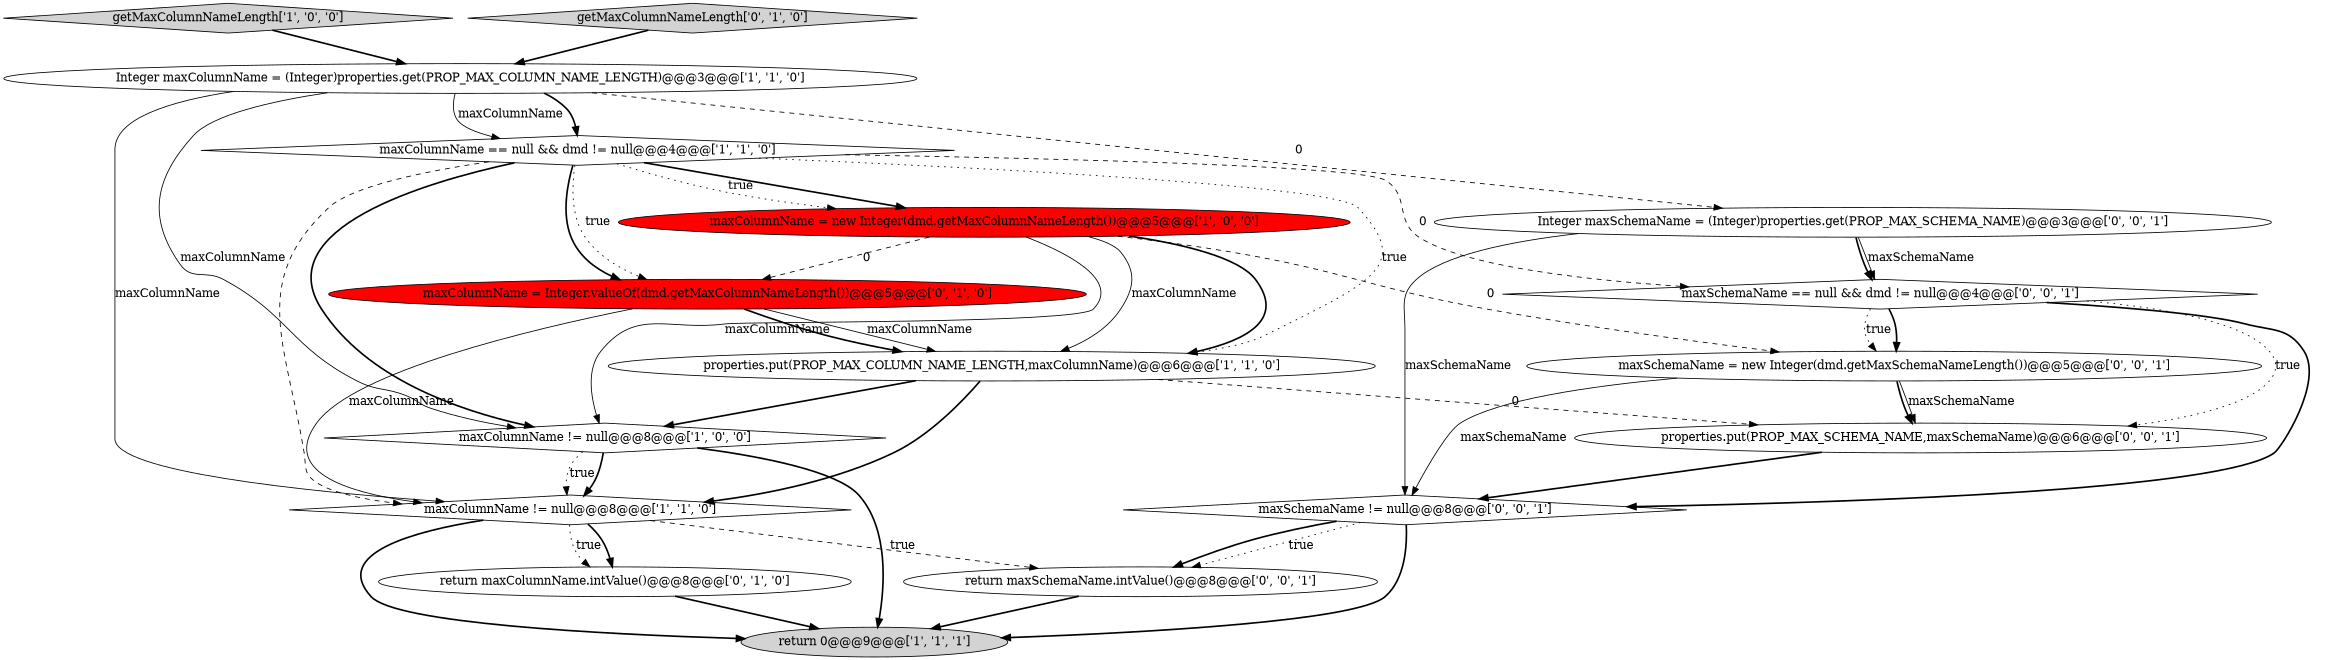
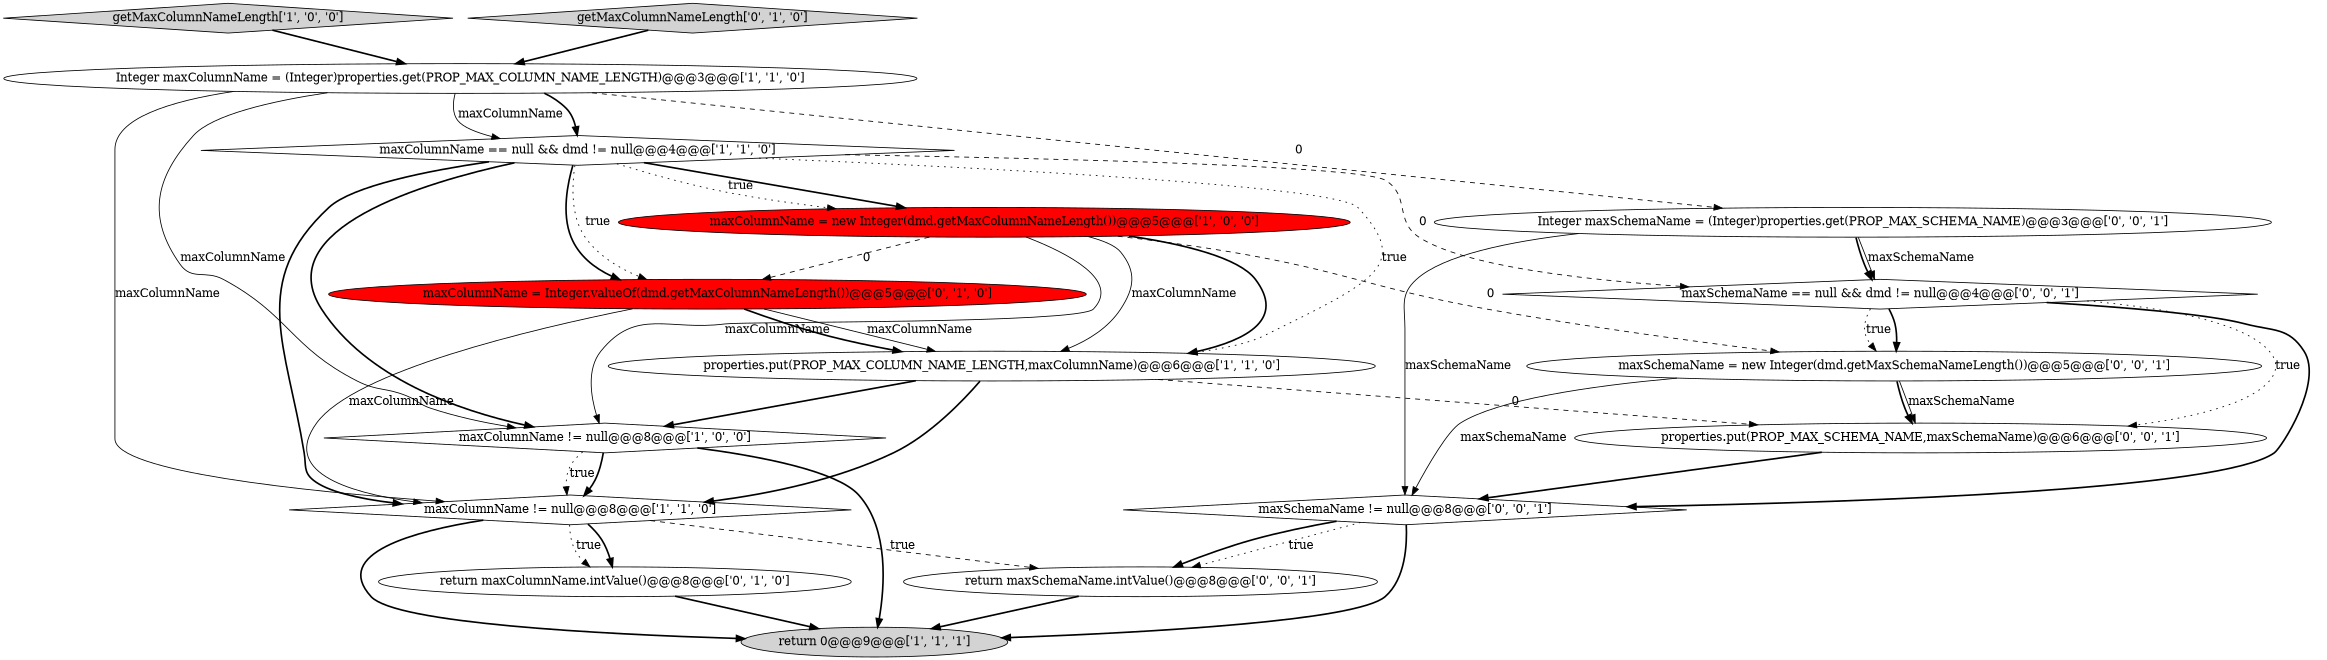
  digraph {
    node [fillcolor=white shape=ellipse style=filled]
    edge [style=bold]
    n1 [label="properties.put(PROP_MAX_SCHEMA_NAME,maxSchemaName)@@@6@@@['0', '0', '1']"]
    n2 [label="maxSchemaName != null@@@8@@@['0', '0', '1']" shape=diamond]
    n3 [label="return maxSchemaName.intValue()@@@8@@@['0', '0', '1']"]
    n4 [fillcolor=lightgray label="return 0@@@9@@@['1', '1', '1']"]
    n5 [label="properties.put(PROP_MAX_COLUMN_NAME_LENGTH,maxColumnName)@@@6@@@['1', '1', '0']"]
    n6 [label="maxColumnName != null@@@8@@@['1', '1', '0']" shape=diamond]
    n7 [label="maxColumnName != null@@@8@@@['1', '0', '0']" shape=diamond]
    n8 [label="return maxColumnName.intValue()@@@8@@@['0', '1', '0']"]
    n9 [fillcolor=red label="maxColumnName = new Integer(dmd.getMaxColumnNameLength())@@@5@@@['1', '0', '0']"]
    n10 [label="maxSchemaName = new Integer(dmd.getMaxSchemaNameLength())@@@5@@@['0', '0', '1']"]
    n11 [fillcolor=red label="maxColumnName = Integer.valueOf(dmd.getMaxColumnNameLength())@@@5@@@['0', '1', '0']"]
    n12 [fillcolor=lightgray label="getMaxColumnNameLength['1', '0', '0']" shape=diamond]
    n13 [label="Integer maxColumnName = (Integer)properties.get(PROP_MAX_COLUMN_NAME_LENGTH)@@@3@@@['1', '1', '0']"]
    n14 [label="Integer maxSchemaName = (Integer)properties.get(PROP_MAX_SCHEMA_NAME)@@@3@@@['0', '0', '1']"]
    n15 [label="maxColumnName == null && dmd != null@@@4@@@['1', '1', '0']" shape=diamond]
    n16 [label="maxSchemaName == null && dmd != null@@@4@@@['0', '0', '1']" shape=diamond]
    n17 [fillcolor=lightgray label="getMaxColumnNameLength['0', '1', '0']" shape=diamond]
    n1 -> n2
    n2 -> n3 [label=true style=dotted]
    n2 -> n3
    n2 -> n4
    n3 -> n4
    n5 -> n1 [label=0 style=dashed]
    n5 -> n6
    n5 -> n7
    n6 -> n3 [label=true style=dashed]
    n6 -> n4
    n6 -> n8 [label=true style=dotted]
    n6 -> n8
    n7 -> n4
    n7 -> n6 [label=true style=dotted]
    n7 -> n6
    n8 -> n4
    n9 -> n5
    n9 -> n5 [label=maxColumnName style=solid]
    n9 -> n7 [label=maxColumnName style=solid]
    n9 -> n10 [label=0 style=dashed]
    n9 -> n11 [label=0 style=dashed]
    n10 -> n1
    n10 -> n1 [label=maxSchemaName style=solid]
    n10 -> n2 [label=maxSchemaName style=solid]
    n11 -> n5 [label=maxColumnName style=solid]
    n11 -> n5
    n11 -> n6 [label=maxColumnName style=solid]
    n12 -> n13
    n13 -> n6 [label=maxColumnName style=solid]
    n13 -> n7 [label=maxColumnName style=solid]
    n13 -> n14 [label=0 style=dashed]
    n13 -> n15
    n13 -> n15 [label=maxColumnName style=solid]
    n14 -> n2 [label=maxSchemaName style=solid]
    n14 -> n16 [label=maxSchemaName style=solid]
    n14 -> n16
    n15 -> n5 [label=true style=dotted]
-   n15 -> n6 [style=dashed]
+   n15 -> n6
    n15 -> n7
    n15 -> n9
    n15 -> n9 [label=true style=dotted]
    n15 -> n11 [label=true style=dotted]
    n15 -> n11
    n15 -> n16 [label=0 style=dashed]
    n16 -> n1 [label=true style=dotted]
    n16 -> n2
    n16 -> n10
    n16 -> n10 [label=true style=dotted]
    n17 -> n13
  }
